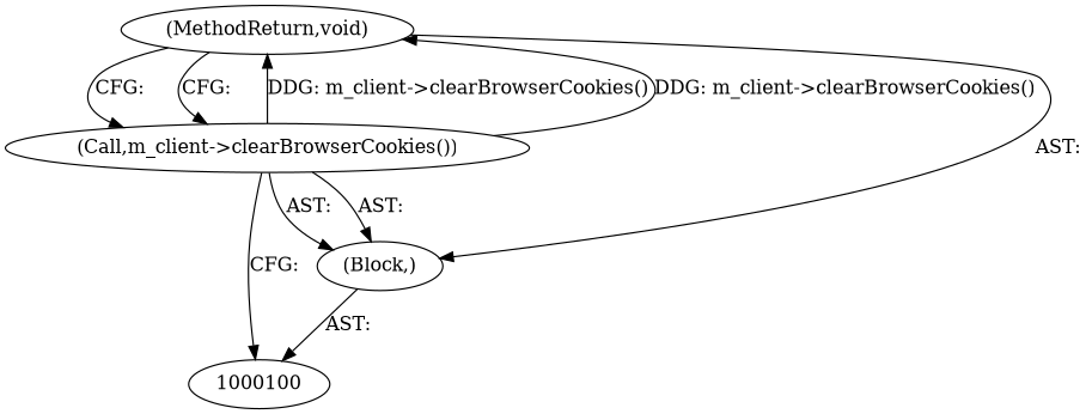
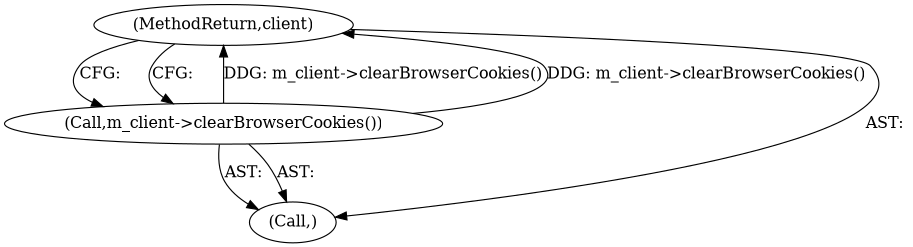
  digraph {
-   n1 [label="(MethodReturn,void)"]
+   n1 [label="(MethodReturn,client)"]
    n2 [label="(Call,m_client->clearBrowserCookies())"]
-   n3 [label="(Block,)"]
-   1000100
+   n3 [label="(Call,)"]
    n1 -> n2 [label="CFG: "]
    n1 -> n2 [label="CFG: "]
    n1 -> n3 [label="AST: "]
    n2 -> n1 [label="DDG: m_client->clearBrowserCookies()"]
    n2 -> n1 [label="DDG: m_client->clearBrowserCookies()"]
    n2 -> n3 [label="AST: "]
    n2 -> n3 [label="AST: "]
-   n2 -> 1000100 [label="CFG: "]
-   n3 -> 1000100 [label="AST: "]
  }
